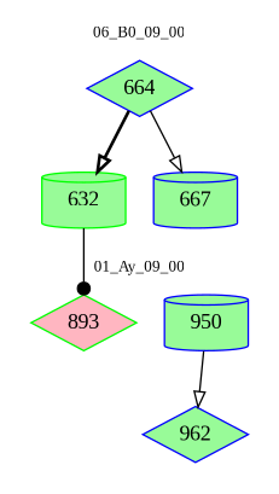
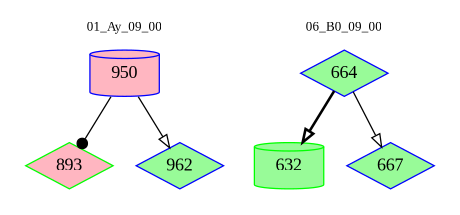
  digraph {
    fontname="Liberation Serif"
    node [color=blue fillcolor=palegreen fontname="Liberation Serif" shape=cylinder style=filled]
    edge [arrowhead=onormal color=black fontname="Liberation Serif" style=solid]
-   n1 [label=950]
+   n1 [fillcolor=lightpink label=950]
    n2 [color=green fillcolor=lightpink label=893 shape=diamond]
    n3 [label=962 shape=diamond]
    n4 [label=664 shape=diamond]
    n5 [color=green label=632]
-   n6 [label=667]
+   n6 [label=667 shape=diamond]
    subgraph cluster_1 {
      color=white
      fontsize=10
      label="01_Ay_09_00"
      n1
      n2
      n3
    }
    subgraph cluster_2 {
      color=white
      fontsize=10
      label="06_B0_09_00"
      n4
      n5
      n6
    }
-   n5 -> n2 [arrowhead=dot]
+   n1 -> n2 [arrowhead=dot]
    n1 -> n3
    n4 -> n5 [style=bold]
    n4 -> n6
  }
